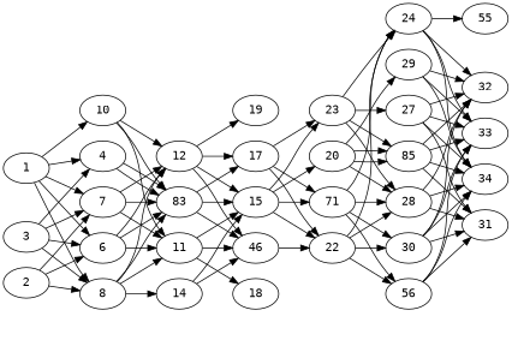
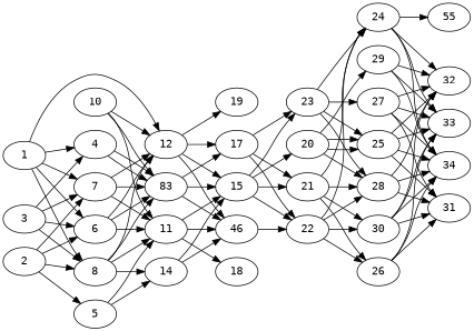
  digraph {
    fontname="DejaVu Sans Mono"
    rankdir=LR
    node [alpha=0.06 fontname="DejaVu Sans Mono"]
    edge [fontname="DejaVu Sans Mono"]
    1 [alpha=0.00 expect_size=11125760]
    4 [alpha=0.10 expect_size=19972096]
    6 [expect_size=50278400]
    7 [alpha=0.11 expect_size=29070336]
    10 [alpha=0.15 expect_size=18947072]
    8 [alpha=0.10 expect_size=28045312]
    n7 [alpha=0.05 expect_size=30232576 label=83]
+   5 [alpha=0.18 expect_size=27353088]
    11 [alpha=0.15 expect_size=14995456]
    14 [alpha=0.14 expect_size=13486080]
    12 [alpha=0.19 expect_size=16105472]
    15 [expect_size=36094976]
    n13 [alpha=0.17 expect_size=31177728 label=46]
    18 [alpha=0.02 expect_size=25929728]
    17 [alpha=0.20 expect_size=46217216]
    19 [alpha=0.04 expect_size=49634304]
    2 [expect_size=12688384]
    3 [alpha=0.13 expect_size=24237056]
    20 [alpha=0.11 expect_size=42912768]
-   21 [alpha=0.01 expect_size=32281600 label=71]
+   21 [alpha=0.01 expect_size=32281600]
    22 [alpha=0.15 expect_size=20743168]
    23 [alpha=0.16 expect_size=18552832]
-   25 [alpha=0.01 expect_size=16646144 label=85]
+   25 [alpha=0.01 expect_size=16646144]
    28 [alpha=0.19 expect_size=25034752]
    29 [alpha=0.10 expect_size=29588480]
    24 [alpha=0.04 expect_size=30684160]
-   26 [alpha=0.17 expect_size=31519744 label=56]
+   26 [alpha=0.17 expect_size=31519744]
    30 [expect_size=37896192]
    27 [alpha=0.03 expect_size=25105408]
    31 [alpha=0.07 expect_size=17193984]
    32 [alpha=0.12 expect_size=20553728]
    33 [alpha=0.08 expect_size=8232960]
    34 [alpha=0.07 expect_size=46413824]
    n34 [alpha=0.20 expect_size=8267776 label=55]
    1 -> 4
    1 -> 6
    1 -> 7
-   1 -> 10
+   1 -> 12
    1 -> 8
    4 -> n7
    4 -> n7
    6 -> n7
    6 -> 11
    6 -> 12
    7 -> n7
    7 -> 11
    7 -> 12
    10 -> n7
    10 -> 11
    10 -> 12
    8 -> n7
    8 -> 11
    8 -> 14
    8 -> 12
    n7 -> 15
    n7 -> n13
    n7 -> 17
+   5 -> 11
+   5 -> 14
    11 -> 15
    11 -> n13
    11 -> 18
    14 -> 15
    14 -> n13
    12 -> 15
    12 -> n13
    12 -> 17
    12 -> 19
    15 -> 20
    15 -> 21
    15 -> 22
    15 -> 23
    n13 -> 22
    17 -> 21
    17 -> 22
    17 -> 23
    2 -> 6
    2 -> 7
    2 -> 8
+   2 -> 5
    3 -> 4
    3 -> 6
    3 -> 7
    3 -> 8
    20 -> 25
    20 -> 25
    20 -> 28
    20 -> 29
    21 -> 28
    21 -> 24
    21 -> 26
    21 -> 30
    22 -> 28
    22 -> 24
    22 -> 26
    22 -> 30
    23 -> 25
    23 -> 28
    23 -> 24
    23 -> 27
    25 -> 31
    25 -> 32
    25 -> 33
    25 -> 34
    28 -> 31
    28 -> 32
    28 -> 34
    29 -> 32
    29 -> 33
    29 -> 34
    24 -> 32
    24 -> 33
    24 -> 34
    24 -> n34
    26 -> 31
    26 -> 33
    26 -> 34
    30 -> 31
    30 -> 32
    30 -> 33
    30 -> 34
    27 -> 31
    27 -> 32
    27 -> 33
    27 -> 34
  }
